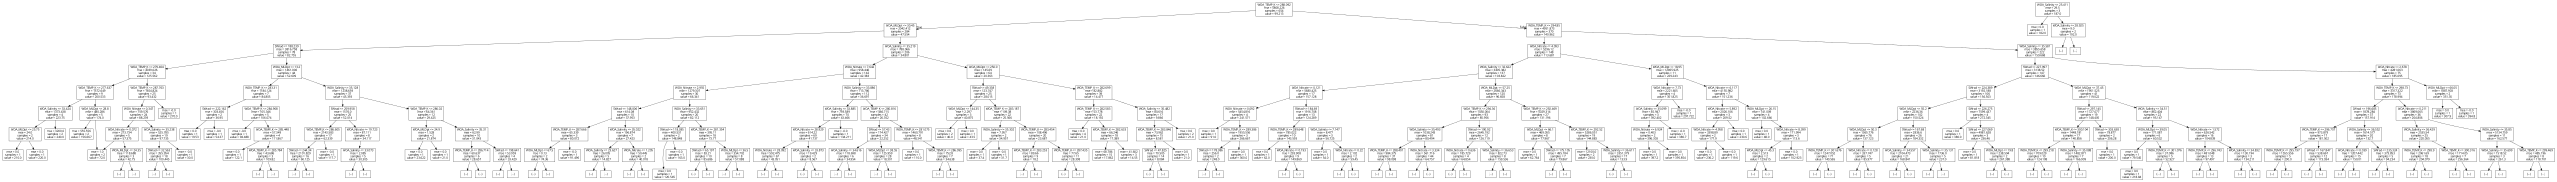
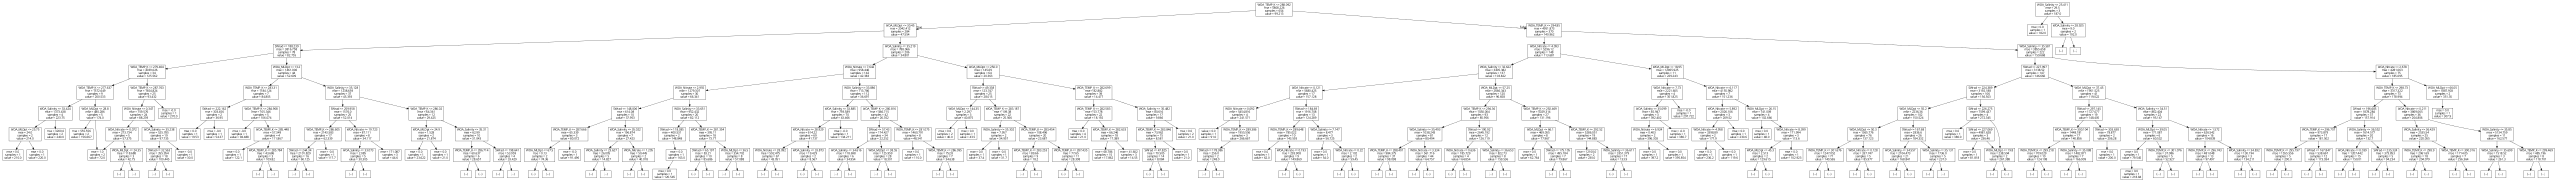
  digraph {
    fontname="Open Sans"
    node [fontname="Open Sans" shape=box]
    edge [fontname="Open Sans"]
    n1 [label="WOA_TEMP_K <= 288.092\nmse = 5808.226\nsamples = 654\nvalue = 99.213"]
    n2 [label="WOA_MLDpt <= 30.45\nmse = 2042.412\nsamples = 284\nvalue = 47.554"]
    n3 [label="WOA_TEMP_K <= 294.85\nmse = 4951.873\nsamples = 370\nvalue = 140.962"]
    n4 [label="SWrad <= 188.239\nmse = 3816.758\nsamples = 78\nvalue = 82.755"]
    n5 [label="WOA_Salinity <= 35.219\nmse = 788.066\nsamples = 206\nvalue = 34.801"]
    n6 [label="WOA_Nitrate <= 4.093\nmse = 5296.12\nsamples = 148\nvalue = 113.681"]
    n7 [label="WOA_Salinity <= 35.581\nmse = 3855.658\nsamples = 222\nvalue = 159.668"]
    n8 [label="WOA_TEMP_K <= 279.404\nmse = 4039.026\nsamples = 34\nvalue = 125.562"]
    n9 [label="WOA_MLDpt <= 13.2\nmse = 1461.006\nsamples = 44\nvalue = 52.609"]
    n10 [label="WOA_Nitrate <= 7.642\nmse = 958.446\nsamples = 142\nvalue = 42.383"]
    n11 [label="WOA_MLDpt <= 250.0\nmse = 145.69\nsamples = 64\nvalue = 20.363"]
    n12 [label="WOA_TEMP_K <= 277.637\nmse = 1572.649\nsamples = 9\nvalue = 200.533"]
    n13 [label="WOA_TEMP_K <= 287.763\nmse = 1654.824\nsamples = 25\nvalue = 93.432"]
    n14 [label="WOA_TEMP_K <= 283.31\nmse = 1184.124\nsamples = 7\nvalue = 84.805"]
    n15 [label="WOA_Salinity <= 35.128\nmse = 1238.659\nsamples = 37\nvalue = 45.393"]
    n16 [label="WOA_Salinity <= 33.424\nmse = 1373.438\nsamples = 4\nvalue = 223.75"]
    n17 [label="WOA_MLDpt <= 28.8\nmse = 480.286\nsamples = 5\nvalue = 174.0"]
    n18 [label="WOA_Nitrate <= 0.347\nmse = 759.576\nsamples = 24\nvalue = 88.239"]
    n19 [label="mse = -0.0\nsamples = 1\nvalue = 270.0"]
    n20 [label="WOA_MLDpt <= 25.75\nmse = 24.0\nsamples = 2\nvalue = 214.0"]
    n21 [label="mse = 3200.0\nsamples = 2\nvalue = 240.0"]
    n22 [label="mse = 555.556\nsamples = 2\nvalue = 156.667"]
    n23 [label="mse = 1.0\nsamples = 2\nvalue = 72.0"]
    n24 [label="mse = 0.0\nsamples = 1\nvalue = 210.0"]
    n25 [label="mse = 0.0\nsamples = 1\nvalue = 220.0"]
    n26 [label="WOA_Salinity <= 25.411\nmse = 29.5\nsamples = 3\nvalue = 187.0"]
    n27 [label="mse = 0.0\nsamples = 1\nvalue = 182.0"]
    n28 [label="WOA_Salinity <= 28.925\nmse = 9.0\nsamples = 2\nvalue = 192.0"]
    n29 [label="(...)"]
    n30 [label="(...)"]
    n31 [label="WOA_Nitrate <= 0.072\nmse = 273.734\nsamples = 5\nvalue = 57.375"]
    n32 [label="WOA_Salinity <= 35.238\nmse = 525.785\nsamples = 19\nvalue = 97.735"]
    n33 [label="WOA_MLDpt <= 24.35\nmse = 118.688\nsamples = 3\nvalue = 42.75"]
    n34 [label="SWrad <= 32.563\nmse = 355.954\nsamples = 18\nvalue = 100.445"]
    n35 [label="mse = -0.0\nsamples = 1\nvalue = 30.0"]
    n36 [label="(...)"]
    n37 [label="(...)"]
    n38 [label="(...)"]
    n39 [label="(...)"]
    n40 [label="SWrad <= 222.162\nmse = 303.456\nsamples = 2\nvalue = 36.95"]
    n41 [label="WOA_TEMP_K <= 284.908\nmse = 105.346\nsamples = 5\nvalue = 106.074"]
    n42 [label="SWrad <= 259.958\nmse = 1576.0\nsamples = 25\nvalue = 52.014"]
    n43 [label="WOA_TEMP_K <= 286.02\nmse = 64.361\nsamples = 12\nvalue = 29.425"]
    n44 [label="mse = 0.0\nsamples = 1\nvalue = 19.53"]
    n45 [label="mse = -0.0\nsamples = 1\nvalue = 54.37"]
    n46 [label="mse = -0.0\nsamples = 1\nvalue = 94.488"]
    n47 [label="WOA_TEMP_K <= 285.448\nmse = 57.349\nsamples = 4\nvalue = 111.867"]
    n48 [label="mse = 0.0\nsamples = 1\nvalue = 122.1"]
    n49 [label="WOA_TEMP_K <= 285.784\nmse = 43.686\nsamples = 3\nvalue = 109.82"]
    n50 [label="(...)"]
    n51 [label="(...)"]
    n52 [label="WOA_TEMP_K <= 286.605\nmse = 2143.583\nsamples = 17\nvalue = 62.339"]
    n53 [label="WOA_Nitrate <= 19.723\nmse = 87.111\nsamples = 8\nvalue = 34.117"]
    n54 [label="WOA_MLDpt <= 24.9\nmse = 1.528\nsamples = 2\nvalue = 21.874"]
    n55 [label="WOA_Salinity <= 35.31\nmse = 62.99\nsamples = 10\nvalue = 31.043"]
    n56 [label="SWrad <= 244.34\nmse = 2101.829\nsamples = 16\nvalue = 60.125"]
    n57 [label="mse = -0.0\nsamples = 1\nvalue = 117.7"]
    n58 [label="WOA_Salinity <= 33.073\nmse = 2.085\nsamples = 5\nvalue = 30.305"]
+   n59 [label="mse = 171.087\nsamples = 3\nvalue = 44.6"]
    n60 [label="(...)"]
    n61 [label="(...)"]
    n62 [label="(...)"]
    n63 [label="(...)"]
    n64 [label="mse = 0.0\nsamples = 1\nvalue = 23.622"]
    n65 [label="mse = 0.0\nsamples = 1\nvalue = 21.0"]
    n66 [label="WOA_TEMP_K <= 286.714\nmse = 60.637\nsamples = 6\nvalue = 28.657"]
    n67 [label="SWrad <= 198.641\nmse = 53.959\nsamples = 4\nvalue = 33.429"]
    n68 [label="(...)"]
    n69 [label="(...)"]
    n70 [label="(...)"]
    n71 [label="(...)"]
    n72 [label="WOA_Nitrate <= 2.955\nmse = 1279.307\nsamples = 30\nvalue = 66.341"]
    n73 [label="WOA_Salinity <= 33.886\nmse = 713.786\nsamples = 112\nvalue = 36.697"]
    n74 [label="SWrad <= 49.338\nmse = 123.747\nsamples = 25\nvalue = 28.015"]
    n75 [label="WOA_TEMP_K <= 282.699\nmse = 82.882\nsamples = 39\nvalue = 14.477"]
    n76 [label="SWrad <= 148.006\nmse = 614.08\nsamples = 10\nvalue = 37.953"]
    n77 [label="WOA_Salinity <= 33.651\nmse = 952.432\nsamples = 20\nvalue = 82.112"]
    n78 [label="WOA_Salinity <= 33.885\nmse = 759.589\nsamples = 70\nvalue = 43.466"]
    n79 [label="WOA_TEMP_K <= 280.816\nmse = 466.715\nsamples = 42\nvalue = 26.352"]
    n80 [label="WOA_TEMP_K <= 287.666\nmse = 65.339\nsamples = 3\nvalue = 80.072"]
    n81 [label="WOA_Salinity <= 35.022\nmse = 196.874\nsamples = 7\nvalue = 27.423"]
    n82 [label="SWrad <= 118.385\nmse = 400.531\nsamples = 2\nvalue = 148.848"]
    n83 [label="WOA_TEMP_K <= 281.354\nmse = 395.11\nsamples = 18\nvalue = 73.77"]
    n84 [label="WOA_MLDpt <= 67.5\nmse = 0.13\nsamples = 2\nvalue = 74.36"]
    n85 [label="mse = -0.0\nsamples = 1\nvalue = 91.496"]
    n86 [label="WOA_Salinity <= 23.627\nmse = 26.005\nsamples = 5\nvalue = 14.827"]
    n87 [label="WOA_Nitrate <= 1.205\nmse = 50.445\nsamples = 2\nvalue = 40.018"]
    n88 [label="(...)"]
    n89 [label="(...)"]
    n90 [label="(...)"]
    n91 [label="(...)"]
    n92 [label="(...)"]
    n93 [label="(...)"]
    n94 [label="mse = 0.0\nsamples = 1\nvalue = 120.545"]
    n95 [label="mse = 0.0\nsamples = 1\nvalue = 163.0"]
    n96 [label="SWrad <= 65.197\nmse = 83.21\nsamples = 10\nvalue = 85.686"]
    n97 [label="WOA_MLDpt <= 36.5\nmse = 354.702\nsamples = 8\nvalue = 57.088"]
    n98 [label="(...)"]
    n99 [label="(...)"]
    n100 [label="(...)"]
    n101 [label="(...)"]
    n102 [label="WOA_Nitrate <= 28.929\nmse = 614.22\nsamples = 69\nvalue = 41.737"]
    n103 [label="mse = -0.0\nsamples = 1\nvalue = 134.211"]
    n104 [label="SWrad <= 57.43\nmse = 174.427\nsamples = 34\nvalue = 22.252"]
    n105 [label="WOA_TEMP_K <= 281.075\nmse = 1460.791\nsamples = 8\nvalue = 48.341"]
    n106 [label="WOA_Nitrate <= 28.092\nmse = 592.475\nsamples = 67\nvalue = 43.051"]
    n107 [label="WOA_Salinity <= 33.873\nmse = 19.429\nsamples = 2\nvalue = 8.567"]
    n108 [label="(...)"]
    n109 [label="(...)"]
    n110 [label="(...)"]
    n111 [label="(...)"]
    n112 [label="WOA_Salinity <= 34.616\nmse = 118.698\nsamples = 6\nvalue = 34.954"]
    n113 [label="WOA_MLDpt <= 38.55\nmse = 125.959\nsamples = 28\nvalue = 18.301"]
    n114 [label="mse = 0.0\nsamples = 1\nvalue = 110.0"]
    n115 [label="WOA_TEMP_K <= 286.095\nmse = 752.8\nsamples = 7\nvalue = 34.638"]
    n116 [label="(...)"]
    n117 [label="(...)"]
    n118 [label="(...)"]
    n119 [label="(...)"]
    n120 [label="(...)"]
    n121 [label="(...)"]
    n122 [label="WOA_MLDpt <= 144.35\nmse = 2.297\nsamples = 3\nvalue = 40.875"]
    n123 [label="WOA_TEMP_K <= 283.187\nmse = 109.38\nsamples = 22\nvalue = 25.566"]
    n124 [label="WOA_TEMP_K <= 282.583\nmse = 53.778\nsamples = 22\nvalue = 18.192"]
    n125 [label="WOA_Salinity <= 35.482\nmse = 80.616\nsamples = 17\nvalue = 9.866"]
    n126 [label="mse = 0.0\nsamples = 2\nvalue = 40.0"]
    n127 [label="mse = 0.0\nsamples = 1\nvalue = 43.5"]
    n128 [label="WOA_Salinity <= 35.302\nmse = 7.957\nsamples = 2\nvalue = 34.957"]
    n129 [label="WOA_TEMP_K <= 283.454\nmse = 108.496\nsamples = 20\nvalue = 23.687"]
    n130 [label="mse = 0.0\nsamples = 1\nvalue = 37.4"]
    n131 [label="mse = -0.0\nsamples = 1\nvalue = 31.7"]
    n132 [label="WOA_TEMP_K <= 283.253\nmse = 89.66\nsamples = 9\nvalue = 18.2"]
    n133 [label="WOA_TEMP_K <= 287.435\nmse = 77.65\nsamples = 11\nvalue = 28.308"]
    n134 [label="(...)"]
    n135 [label="(...)"]
    n136 [label="(...)"]
    n137 [label="(...)"]
    n138 [label="mse = 0.0\nsamples = 4\nvalue = 21.0"]
    n139 [label="WOA_TEMP_K <= 282.633\nmse = 66.246\nsamples = 18\nvalue = 17.389"]
    n140 [label="WOA_TEMP_K <= 283.846\nmse = 73.962\nsamples = 15\nvalue = 8.581"]
    n141 [label="mse = 0.0\nsamples = 2\nvalue = 21.0"]
    n142 [label="mse = 68.786\nsamples = 15\nvalue = 17.862"]
    n143 [label="mse = 41.602\nsamples = 3\nvalue = 14.55"]
    n144 [label="SWrad <= 47.825\nmse = 70.505\nsamples = 14\nvalue = 8.084"]
    n145 [label="mse = 0.0\nsamples = 1\nvalue = 21.0"]
    n146 [label="(...)"]
    n147 [label="(...)"]
    n148 [label="WOA_Salinity <= 32.622\nmse = 3405.382\nsamples = 137\nvalue = 103.822"]
    n149 [label="WOA_MLDpt <= 18.95\nmse = 12965.925\nsamples = 11\nvalue = 229.243"]
    n150 [label="SWrad <= 227.997\nmse = 3138.52\nsamples = 147\nvalue = 146.666"]
    n151 [label="WOA_Nitrate <= 2.678\nmse = 4281.063\nsamples = 75\nvalue = 185.095"]
    n152 [label="WOA_Nitrate <= 0.121\nmse = 5680.425\nsamples = 17\nvalue = 157.128"]
    n153 [label="WOA_MLDpt <= 57.25\nmse = 2666.343\nsamples = 120\nvalue = 96.658"]
    n154 [label="WOA_Nitrate <= 7.73\nmse = 2221.605\nsamples = 4\nvalue = 351.825"]
    n155 [label="WOA_Nitrate <= 6.117\nmse = 4155.982\nsamples = 7\nvalue = 151.236"]
    n156 [label="WOA_Nitrate <= 0.092\nmse = 5454.816\nsamples = 4\nvalue = 241.571"]
    n157 [label="SWrad <= 184.69\nmse = 1916.708\nsamples = 13\nvalue = 124.289"]
    n158 [label="WOA_TEMP_K <= 294.36\nmse = 1450.004\nsamples = 93\nvalue = 85.956"]
    n159 [label="WOA_TEMP_K <= 292.469\nmse = 5029.314\nsamples = 27\nvalue = 131.196"]
-   n160 [label="mse = 0.0\nsamples = 1\nvalue = 91.0"]
+   n160 [label="value = 0.0\nsamples = 1\nvalue = 91.0"]
    n161 [label="WOA_TEMP_K <= 289.386\nmse = 1955.556\nsamples = 3\nvalue = 266.667"]
    n162 [label="WOA_TEMP_K <= 289.648\nmse = 785.022\nsamples = 10\nvalue = 143.593"]
    n163 [label="WOA_Salinity <= 7.147\nmse = 8.477\nsamples = 3\nvalue = 56.725"]
    n164 [label="SWrad <= 178.386\nmse = 256.0\nsamples = 2\nvalue = 248.0"]
-   n165 [label="mse = 0.0\nsamples = 1\nvalue = 360.0"]
    n166 [label="(...)"]
    n167 [label="(...)"]
    n168 [label="mse = 0.0\nsamples = 1\nvalue = 62.0"]
    n169 [label="WOA_Nitrate <= 0.193\nmse = 293.908\nsamples = 9\nvalue = 149.869"]
    n170 [label="mse = 0.0\nsamples = 1\nvalue = 54.0"]
    n171 [label="WOA_Nitrate <= 0.22\nmse = 2.102\nsamples = 2\nvalue = 59.45"]
    n172 [label="(...)"]
    n173 [label="(...)"]
    n174 [label="(...)"]
    n175 [label="(...)"]
    n176 [label="WOA_Salinity <= 35.493\nmse = 1038.243\nsamples = 81\nvalue = 80.494"]
    n177 [label="SWrad <= 190.92\nmse = 2645.192\nsamples = 12\nvalue = 126.119"]
    n178 [label="WOA_MLDpt <= 66.1\nmse = 469.055\nsamples = 8\nvalue = 77.967"]
    n179 [label="WOA_TEMP_K <= 292.52\nmse = 5286.051\nsamples = 19\nvalue = 144.883"]
    n180 [label="WOA_TEMP_K <= 288.401\nmse = 984.375\nsamples = 37\nvalue = 98.098"]
    n181 [label="WOA_Nitrate <= 3.334\nmse = 561.716\nsamples = 44\nvalue = 64.757"]
    n182 [label="WOA_Nitrate <= 0.636\nmse = 185.729\nsamples = 4\nvalue = 64.854"]
    n183 [label="WOA_Salinity <= 36.653\nmse = 822.73\nsamples = 8\nvalue = 159.536"]
    n184 [label="(...)"]
    n185 [label="(...)"]
    n186 [label="(...)"]
    n187 [label="(...)"]
    n188 [label="(...)"]
    n189 [label="(...)"]
    n190 [label="(...)"]
    n191 [label="(...)"]
    n192 [label="mse = 0.0\nsamples = 1\nvalue = 62.764"]
    n193 [label="SWrad <= 175.105\nmse = 495.184\nsamples = 7\nvalue = 79.867"]
    n194 [label="mse = 12100.0\nsamples = 2\nvalue = 230.0"]
    n195 [label="WOA_Salinity <= 36.611\nmse = 3351.379\nsamples = 17\nvalue = 133.9"]
    n196 [label="(...)"]
    n197 [label="(...)"]
    n198 [label="(...)"]
    n199 [label="(...)"]
    n200 [label="WOA_Salinity <= 35.099\nmse = 45.947\nsamples = 3\nvalue = 392.402"]
    n201 [label="mse = -0.0\nsamples = 1\nvalue = 297.722"]
    n202 [label="WOA_Nitrate <= 5.892\nmse = 2026.106\nsamples = 3\nvalue = 209.52"]
    n203 [label="WOA_MLDpt <= 26.15\nmse = 741.009\nsamples = 4\nvalue = 102.666"]
    n204 [label="WOA_Nitrate <= 6.924\nmse = 0.403\nsamples = 2\nvalue = 396.303"]
    n205 [label="mse = -0.0\nsamples = 1\nvalue = 380.7"]
    n206 [label="mse = 0.0\nsamples = 1\nvalue = 397.2"]
    n207 [label="mse = 0.0\nsamples = 1\nvalue = 395.854"]
    n208 [label="WOA_Nitrate <= 4.958\nmse = 3398.89\nsamples = 2\nvalue = 177.9"]
    n209 [label="mse = 0.0\nsamples = 1\nvalue = 230.6"]
    n210 [label="mse = 0.0\nsamples = 1\nvalue = 48.0"]
    n211 [label="WOA_Nitrate <= 8.399\nmse = 171.994\nsamples = 3\nvalue = 113.6"]
    n212 [label="mse = 0.0\nsamples = 1\nvalue = 236.2"]
    n213 [label="mse = 0.0\nsamples = 1\nvalue = 119.6"]
    n214 [label="WOA_MLDpt <= 45.3\nmse = 2.513\nsamples = 2\nvalue = 129.615"]
    n215 [label="mse = 0.0\nsamples = 1\nvalue = 102.923"]
    n216 [label="(...)"]
    n217 [label="(...)"]
    n218 [label="SWrad <= 224.389\nmse = 3192.188\nsamples = 106\nvalue = 156.503"]
    n219 [label="WOA_MLDpt <= 37.45\nmse = 1951.525\nsamples = 41\nvalue = 119.022"]
    n220 [label="WOA_TEMP_K <= 298.73\nmse = 3317.322\nsamples = 73\nvalue = 178.994"]
    n221 [label="WOA_MLDpt <= 66.05\nmse = 1887.903\nsamples = 2\nvalue = 351.35"]
    n222 [label="WOA_MLDpt <= 55.2\nmse = 2236.36\nsamples = 102\nvalue = 150.524"]
    n223 [label="SWrad <= 226.275\nmse = 7599.437\nsamples = 4\nvalue = 272.345"]
    n224 [label="SWrad <= 297.145\nmse = 1727.077\nsamples = 19\nvalue = 148.405"]
    n225 [label="WOA_Salinity <= 34.51\nmse = 862.404\nsamples = 22\nvalue = 95.147"]
    n226 [label="WOA_MLDpt <= 50.3\nmse = 1365.776\nsamples = 76\nvalue = 137.123"]
    n227 [label="SWrad <= 167.68\nmse = 2836.6\nsamples = 26\nvalue = 184.332"]
    n228 [label="mse = 0.0\nsamples = 1\nvalue = 380.0"]
    n229 [label="SWrad <= 227.069\nmse = 4981.628\nsamples = 3\nvalue = 236.46"]
    n230 [label="WOA_TEMP_K <= 301.676\nmse = 1247.052\nsamples = 71\nvalue = 140.565"]
    n231 [label="WOA_Nitrate <= 0.128\nmse = 337.747\nsamples = 5\nvalue = 85.977"]
    n232 [label="WOA_Salinity <= 34.557\nmse = 2104.473\nsamples = 21\nvalue = 168.841"]
    n233 [label="WOA_Salinity <= 35.131\nmse = 1736.0\nsamples = 5\nvalue = 237.0"]
    n234 [label="(...)"]
    n235 [label="(...)"]
    n236 [label="(...)"]
    n237 [label="(...)"]
    n238 [label="(...)"]
    n239 [label="(...)"]
    n240 [label="(...)"]
    n241 [label="(...)"]
    n242 [label="mse = 0.0\nsamples = 1\nvalue = 81.818"]
    n243 [label="WOA_MLDpt <= 19.8\nmse = 238.594\nsamples = 2\nvalue = 267.388"]
    n244 [label="(...)"]
    n245 [label="(...)"]
    n246 [label="WOA_TEMP_K <= 300.104\nmse = 1448.181\nsamples = 17\nvalue = 140.856"]
    n247 [label="SWrad <= 303.638\nmse = 78.877\nsamples = 2\nvalue = 206.28"]
    n248 [label="WOA_MLDpt <= 39.05\nmse = 171.087\nsamples = 6\nvalue = 60.532"]
    n249 [label="WOA_Nitrate <= 1.572\nmse = 626.542\nsamples = 16\nvalue = 104.839"]
    n250 [label="WOA_TEMP_K <= 299.218\nmse = 709.029\nsamples = 10\nvalue = 124.108"]
    n251 [label="WOA_Salinity <= 35.088\nmse = 1482.871\nsamples = 7\nvalue = 166.909"]
    n252 [label="mse = 0.0\nsamples = 1\nvalue = 200.0"]
    n253 [label="(...)"]
    n254 [label="(...)"]
    n255 [label="(...)"]
    n256 [label="(...)"]
    n257 [label="mse = 0.0\nsamples = 1\nvalue = 218.84"]
    n258 [label="mse = 0.0\nsamples = 1\nvalue = 79.545"]
    n259 [label="WOA_TEMP_K <= 301.076\nmse = 37.086\nsamples = 5\nvalue = 52.927"]
    n260 [label="WOA_TEMP_K <= 296.743\nmse = 481.048\nsamples = 13\nvalue = 97.497"]
    n261 [label="WOA_Salinity <= 34.832\nmse = 130.194\nsamples = 3\nvalue = 134.211"]
    n262 [label="(...)"]
    n263 [label="(...)"]
    n264 [label="(...)"]
    n265 [label="(...)"]
    n266 [label="(...)"]
    n267 [label="(...)"]
    n268 [label="SWrad <= 196.685\nmse = 1878.284\nsamples = 37\nvalue = 157.914"]
    n269 [label="WOA_Nitrate <= 0.211\nmse = 3869.065\nsamples = 36\nvalue = 204.806"]
    n270 [label="mse = 0.0\nsamples = 1\nvalue = 307.9"]
-   n271 [label="mse = -0.0\nsamples = 1\nvalue = 394.8"]
    n272 [label="WOA_TEMP_K <= 296.757\nmse = 973.879\nsamples = 17\nvalue = 181.502"]
    n273 [label="WOA_Salinity <= 36.552\nmse = 1614.577\nsamples = 20\nvalue = 132.7"]
    n274 [label="WOA_Salinity <= 36.429\nmse = 2535.54\nsamples = 25\nvalue = 220.055"]
    n275 [label="WOA_Salinity <= 35.85\nmse = 5134.759\nsamples = 11\nvalue = 162.577"]
    n276 [label="WOA_TEMP_K <= 295.197\nmse = 1555.556\nsamples = 5\nvalue = 200.0"]
    n277 [label="SWrad <= 167.847\nmse = 538.667\nsamples = 12\nvalue = 173.934"]
    n278 [label="WOA_Nitrate <= 0.039\nmse = 1207.442\nsamples = 15\nvalue = 150.01"]
    n279 [label="SWrad <= 235.324\nmse = 373.853\nsamples = 5\nvalue = 94.234"]
    n280 [label="(...)"]
    n281 [label="(...)"]
    n282 [label="(...)"]
    n283 [label="(...)"]
    n284 [label="(...)"]
    n285 [label="(...)"]
    n286 [label="(...)"]
    n287 [label="(...)"]
    n288 [label="WOA_TEMP_K <= 298.9\nmse = 2061.69\nsamples = 18\nvalue = 204.079"]
    n289 [label="WOA_TEMP_K <= 300.316\nmse = 1714.05\nsamples = 7\nvalue = 256.364"]
    n290 [label="WOA_Salinity <= 35.699\nmse = 1518.52\nsamples = 3\nvalue = 261.3"]
    n291 [label="WOA_TEMP_K <= 299.469\nmse = 485.196\nsamples = 8\nvalue = 118.701"]
    n292 [label="(...)"]
    n293 [label="(...)"]
    n294 [label="(...)"]
    n295 [label="(...)"]
    n296 [label="(...)"]
    n297 [label="(...)"]
    n298 [label="(...)"]
    n299 [label="(...)"]
    n1 -> n2 [headlabel=True labelangle=45 labeldistance=2.5]
    n1 -> n3 [headlabel=False labelangle=-45 labeldistance=2.5]
    n2 -> n4
    n2 -> n5
    n3 -> n6
    n3 -> n7
    n4 -> n8
    n4 -> n9
    n5 -> n10
    n5 -> n11
    n6 -> n148
    n6 -> n149
    n7 -> n150
    n7 -> n151
    n8 -> n12
    n8 -> n13
    n9 -> n14
    n9 -> n15
    n10 -> n72
    n10 -> n73
    n11 -> n74
    n11 -> n75
    n12 -> n16
    n12 -> n17
    n13 -> n18
    n13 -> n19
    n14 -> n40
    n14 -> n41
    n15 -> n42
    n15 -> n43
    n16 -> n20
    n16 -> n21
    n17 -> n22
    n17 -> n23
    n18 -> n31
    n18 -> n32
    n20 -> n24
    n20 -> n25
    n26 -> n27
    n26 -> n28
    n28 -> n29
    n28 -> n30
    n31 -> n23
    n31 -> n33
    n32 -> n34
    n32 -> n35
    n33 -> n36
    n33 -> n37
    n34 -> n38
    n34 -> n39
    n40 -> n44
    n40 -> n45
    n41 -> n46
    n41 -> n47
    n42 -> n52
    n42 -> n53
    n43 -> n54
    n43 -> n55
    n47 -> n48
    n47 -> n49
    n49 -> n50
    n49 -> n51
    n52 -> n56
    n52 -> n57
    n53 -> n58
+   n53 -> n59
    n54 -> n64
    n54 -> n65
    n55 -> n66
    n55 -> n67
    n56 -> n60
    n56 -> n61
    n58 -> n62
    n58 -> n63
    n66 -> n68
    n66 -> n69
    n67 -> n70
    n67 -> n71
    n72 -> n76
    n72 -> n77
    n73 -> n78
    n73 -> n79
    n74 -> n122
    n74 -> n123
    n75 -> n124
    n75 -> n125
    n76 -> n80
    n76 -> n81
    n77 -> n82
    n77 -> n83
    n78 -> n102
    n78 -> n103
    n79 -> n104
    n79 -> n105
    n80 -> n84
    n80 -> n85
    n81 -> n86
    n81 -> n87
-   n82 -> n94
+   n95 -> n94
    n82 -> n95
    n83 -> n96
    n83 -> n97
    n84 -> n88
    n84 -> n89
    n86 -> n90
    n86 -> n91
    n87 -> n92
    n87 -> n93
    n96 -> n98
    n96 -> n99
    n97 -> n100
    n97 -> n101
    n102 -> n106
    n102 -> n107
    n104 -> n112
    n104 -> n113
    n105 -> n114
    n105 -> n115
    n106 -> n108
    n106 -> n109
    n107 -> n110
    n107 -> n111
    n112 -> n116
    n112 -> n117
    n113 -> n118
    n113 -> n119
    n115 -> n120
    n115 -> n121
    n122 -> n126
    n122 -> n127
    n123 -> n128
    n123 -> n129
    n124 -> n138
    n124 -> n139
    n125 -> n140
    n125 -> n141
    n128 -> n130
    n128 -> n131
    n129 -> n132
    n129 -> n133
    n132 -> n134
    n132 -> n135
    n133 -> n136
    n133 -> n137
    n139 -> n142
    n139 -> n143
    n140 -> n144
    n140 -> n145
    n144 -> n146
    n144 -> n147
    n148 -> n152
    n148 -> n153
    n149 -> n154
    n149 -> n155
    n150 -> n218
    n150 -> n219
    n151 -> n220
    n151 -> n221
    n152 -> n156
    n152 -> n157
    n153 -> n158
    n153 -> n159
    n154 -> n200
    n154 -> n201
    n155 -> n202
    n155 -> n203
    n156 -> n160
    n156 -> n161
    n157 -> n162
+   n157 -> n163
    n158 -> n176
    n158 -> n177
    n159 -> n178
    n159 -> n179
    n161 -> n164
-   n161 -> n165
    n162 -> n168
    n162 -> n169
    n163 -> n170
    n163 -> n171
    n164 -> n166
    n164 -> n167
    n169 -> n172
    n169 -> n173
    n171 -> n174
    n171 -> n175
    n176 -> n180
    n176 -> n181
    n177 -> n182
    n177 -> n183
    n178 -> n192
    n178 -> n193
    n179 -> n194
    n179 -> n195
    n180 -> n184
    n180 -> n185
    n181 -> n186
    n181 -> n187
    n182 -> n188
    n182 -> n189
    n183 -> n190
    n183 -> n191
    n193 -> n196
    n193 -> n197
    n195 -> n198
    n195 -> n199
    n200 -> n204
    n200 -> n205
    n202 -> n208
    n202 -> n209
    n203 -> n210
    n203 -> n211
    n204 -> n206
    n204 -> n207
    n208 -> n212
    n208 -> n213
    n211 -> n214
    n211 -> n215
    n214 -> n216
    n214 -> n217
    n218 -> n222
    n218 -> n223
    n219 -> n224
    n219 -> n225
    n220 -> n268
    n220 -> n269
    n221 -> n270
-   n221 -> n271
    n222 -> n226
    n222 -> n227
    n223 -> n228
-   n223 -> n229
+   n223 -> n243
    n224 -> n246
    n224 -> n247
    n225 -> n248
    n225 -> n249
    n226 -> n230
    n226 -> n231
    n227 -> n232
    n227 -> n233
    n229 -> n242
    n229 -> n243
    n230 -> n234
    n230 -> n235
    n231 -> n236
    n231 -> n237
    n232 -> n238
    n232 -> n239
    n233 -> n240
    n233 -> n241
    n243 -> n244
    n243 -> n245
    n246 -> n250
    n246 -> n251
    n247 -> n252
    n248 -> n258
    n248 -> n259
    n249 -> n260
    n249 -> n261
    n250 -> n253
    n250 -> n254
    n251 -> n255
    n251 -> n256
    n258 -> n257
    n259 -> n262
    n259 -> n263
    n260 -> n264
    n260 -> n265
    n261 -> n266
    n261 -> n267
    n268 -> n272
    n268 -> n273
    n269 -> n274
    n269 -> n275
    n272 -> n276
    n272 -> n277
    n273 -> n278
    n273 -> n279
    n274 -> n288
    n274 -> n289
    n275 -> n290
    n275 -> n291
    n276 -> n280
    n276 -> n281
    n277 -> n282
    n277 -> n283
    n278 -> n284
    n278 -> n285
    n279 -> n286
    n279 -> n287
    n288 -> n292
    n288 -> n293
    n289 -> n294
    n289 -> n295
    n290 -> n296
    n290 -> n297
    n291 -> n298
    n291 -> n299
  }
